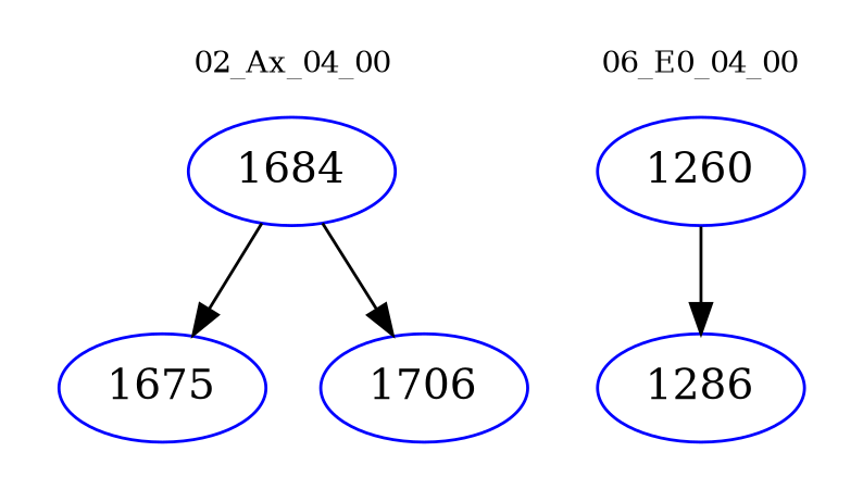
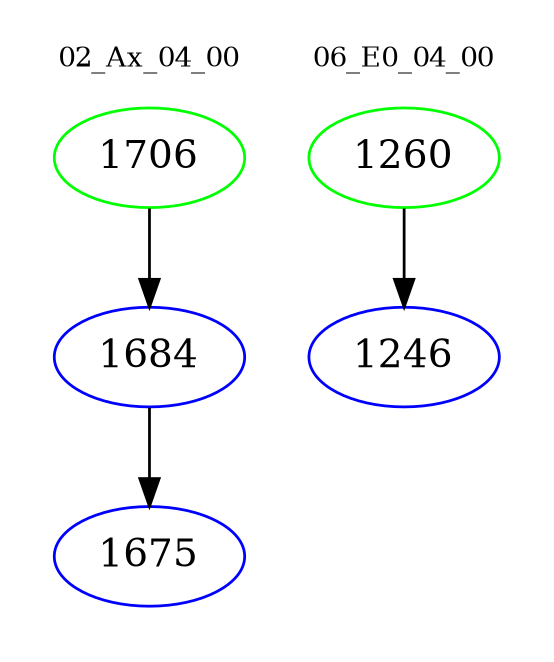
  digraph {
    node [color=blue]
    edge [color=black]
    n1 [label=1684]
    n2 [label=1675]
-   n3 [label=1706]
-   n4 [label=1260]
-   n5 [label=1286]
+   n3 [color=green label=1706]
+   n4 [color=green label=1260]
+   n5 [label=1246]
    subgraph cluster_1 {
      color=white
      fontsize=10
      label="02_Ax_04_00"
      n1
      n2
      n3
    }
    subgraph cluster_2 {
      color=white
      fontsize=10
      label="06_E0_04_00"
      n4
      n5
    }
    n1 -> n2
-   n1 -> n3
+   n3 -> n1
    n4 -> n5
  }
